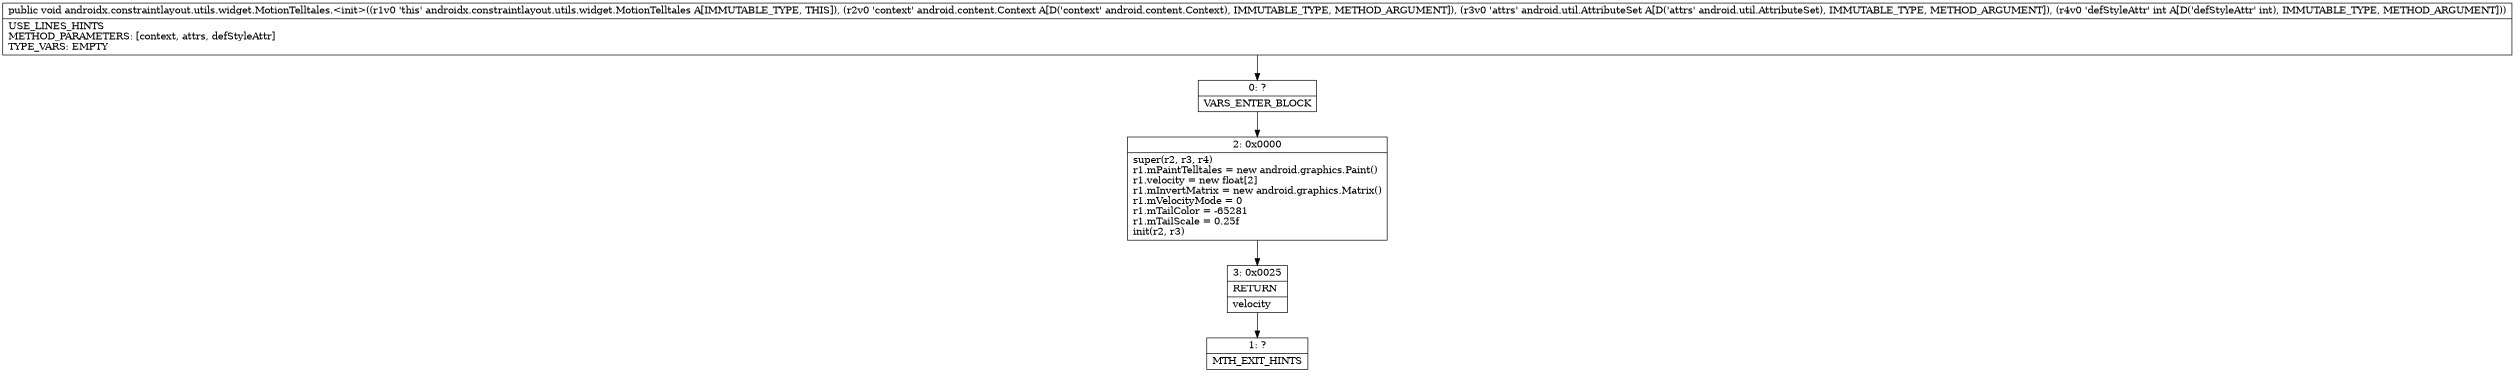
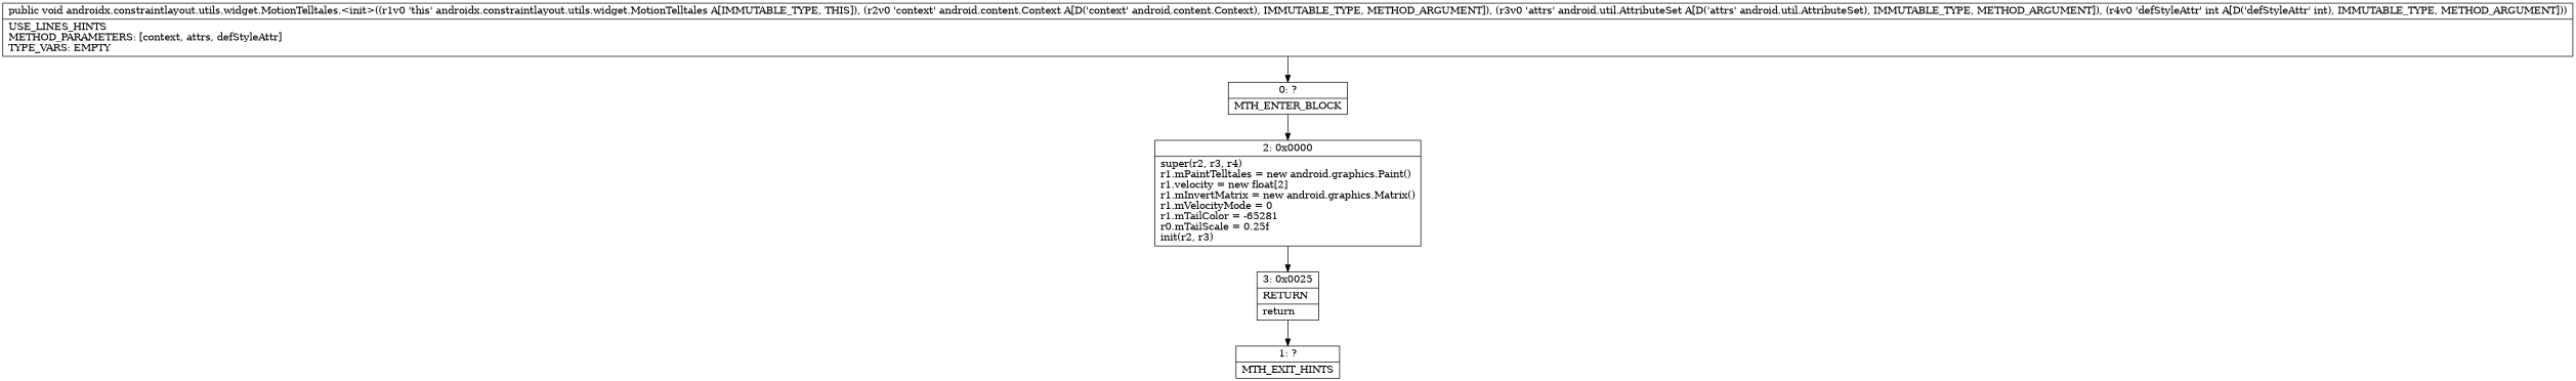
  digraph {
    node [shape=record]
-   n1 [label="{0\:\ ?|VARS_ENTER_BLOCK\l}"]
-   n2 [label="{2\:\ 0x0000|super(r2, r3, r4)\lr1.mPaintTelltales = new android.graphics.Paint()\lr1.velocity = new float[2]\lr1.mInvertMatrix = new android.graphics.Matrix()\lr1.mVelocityMode = 0\lr1.mTailColor = \-65281\lr1.mTailScale = 0.25f\linit(r2, r3)\l}"]
-   n3 [label="{3\:\ 0x0025|RETURN\l|velocity\l}"]
+   n1 [label="{0\:\ ?|MTH_ENTER_BLOCK\l}"]
+   n2 [label="{2\:\ 0x0000|super(r2, r3, r4)\lr1.mPaintTelltales = new android.graphics.Paint()\lr1.velocity = new float[2]\lr1.mInvertMatrix = new android.graphics.Matrix()\lr1.mVelocityMode = 0\lr1.mTailColor = \-65281\lr0.mTailScale = 0.25f\linit(r2, r3)\l}"]
+   n3 [label="{3\:\ 0x0025|RETURN\l|return\l}"]
    n4 [label="{1\:\ ?|MTH_EXIT_HINTS\l}"]
    n5 [label="{public void androidx.constraintlayout.utils.widget.MotionTelltales.\<init\>((r1v0 'this' androidx.constraintlayout.utils.widget.MotionTelltales A[IMMUTABLE_TYPE, THIS]), (r2v0 'context' android.content.Context A[D('context' android.content.Context), IMMUTABLE_TYPE, METHOD_ARGUMENT]), (r3v0 'attrs' android.util.AttributeSet A[D('attrs' android.util.AttributeSet), IMMUTABLE_TYPE, METHOD_ARGUMENT]), (r4v0 'defStyleAttr' int A[D('defStyleAttr' int), IMMUTABLE_TYPE, METHOD_ARGUMENT]))  | USE_LINES_HINTS\lMETHOD_PARAMETERS: [context, attrs, defStyleAttr]\lTYPE_VARS: EMPTY\l}"]
    n1 -> n2
    n2 -> n3
    n3 -> n4
    n5 -> n1
  }
